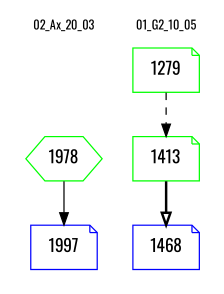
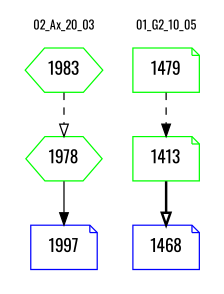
  digraph {
    fontname=Oswald
    node [color=green fontname=Oswald shape=note]
    edge [arrowhead=onormal color=black fontname=Oswald style=dashed]
+   n1 [label=1983 shape=hexagon]
    n2 [label=1978 shape=hexagon]
    n3 [color=blue label=1997]
-   n4 [label=1279]
+   n4 [label=1479]
    n5 [label=1413]
    n6 [color=blue label=1468]
    subgraph cluster_1 {
      color=white
      fontsize=10
      label="02_Ax_20_03"
+     n1
      n2
      n3
    }
    subgraph cluster_2 {
      color=white
      fontsize=10
      label="01_G2_10_05"
      n4
      n5
      n6
    }
+   n1 -> n2
    n2 -> n3 [arrowhead=normal style=solid]
    n4 -> n5 [arrowhead=normal]
    n5 -> n6 [style=bold]
  }
